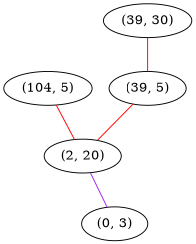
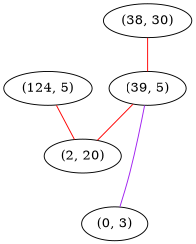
  graph {
    edge [color=red weight=1]
-   "(39, 30)"
+   "(39, 30)" [label="(38, 30)"]
    "(39, 5)"
    "(2, 20)"
    n4 [label="(0, 3)"]
-   "(104, 5)"
+   "(104, 5)" [label="(124, 5)"]
    "(39, 30)" -- "(39, 5)"
    "(39, 5)" -- "(2, 20)"
-   "(2, 20)" -- n4 [color=purple weight=4]
+   "(39, 5)" -- n4 [color=purple weight=4]
    "(104, 5)" -- "(2, 20)"
  }
